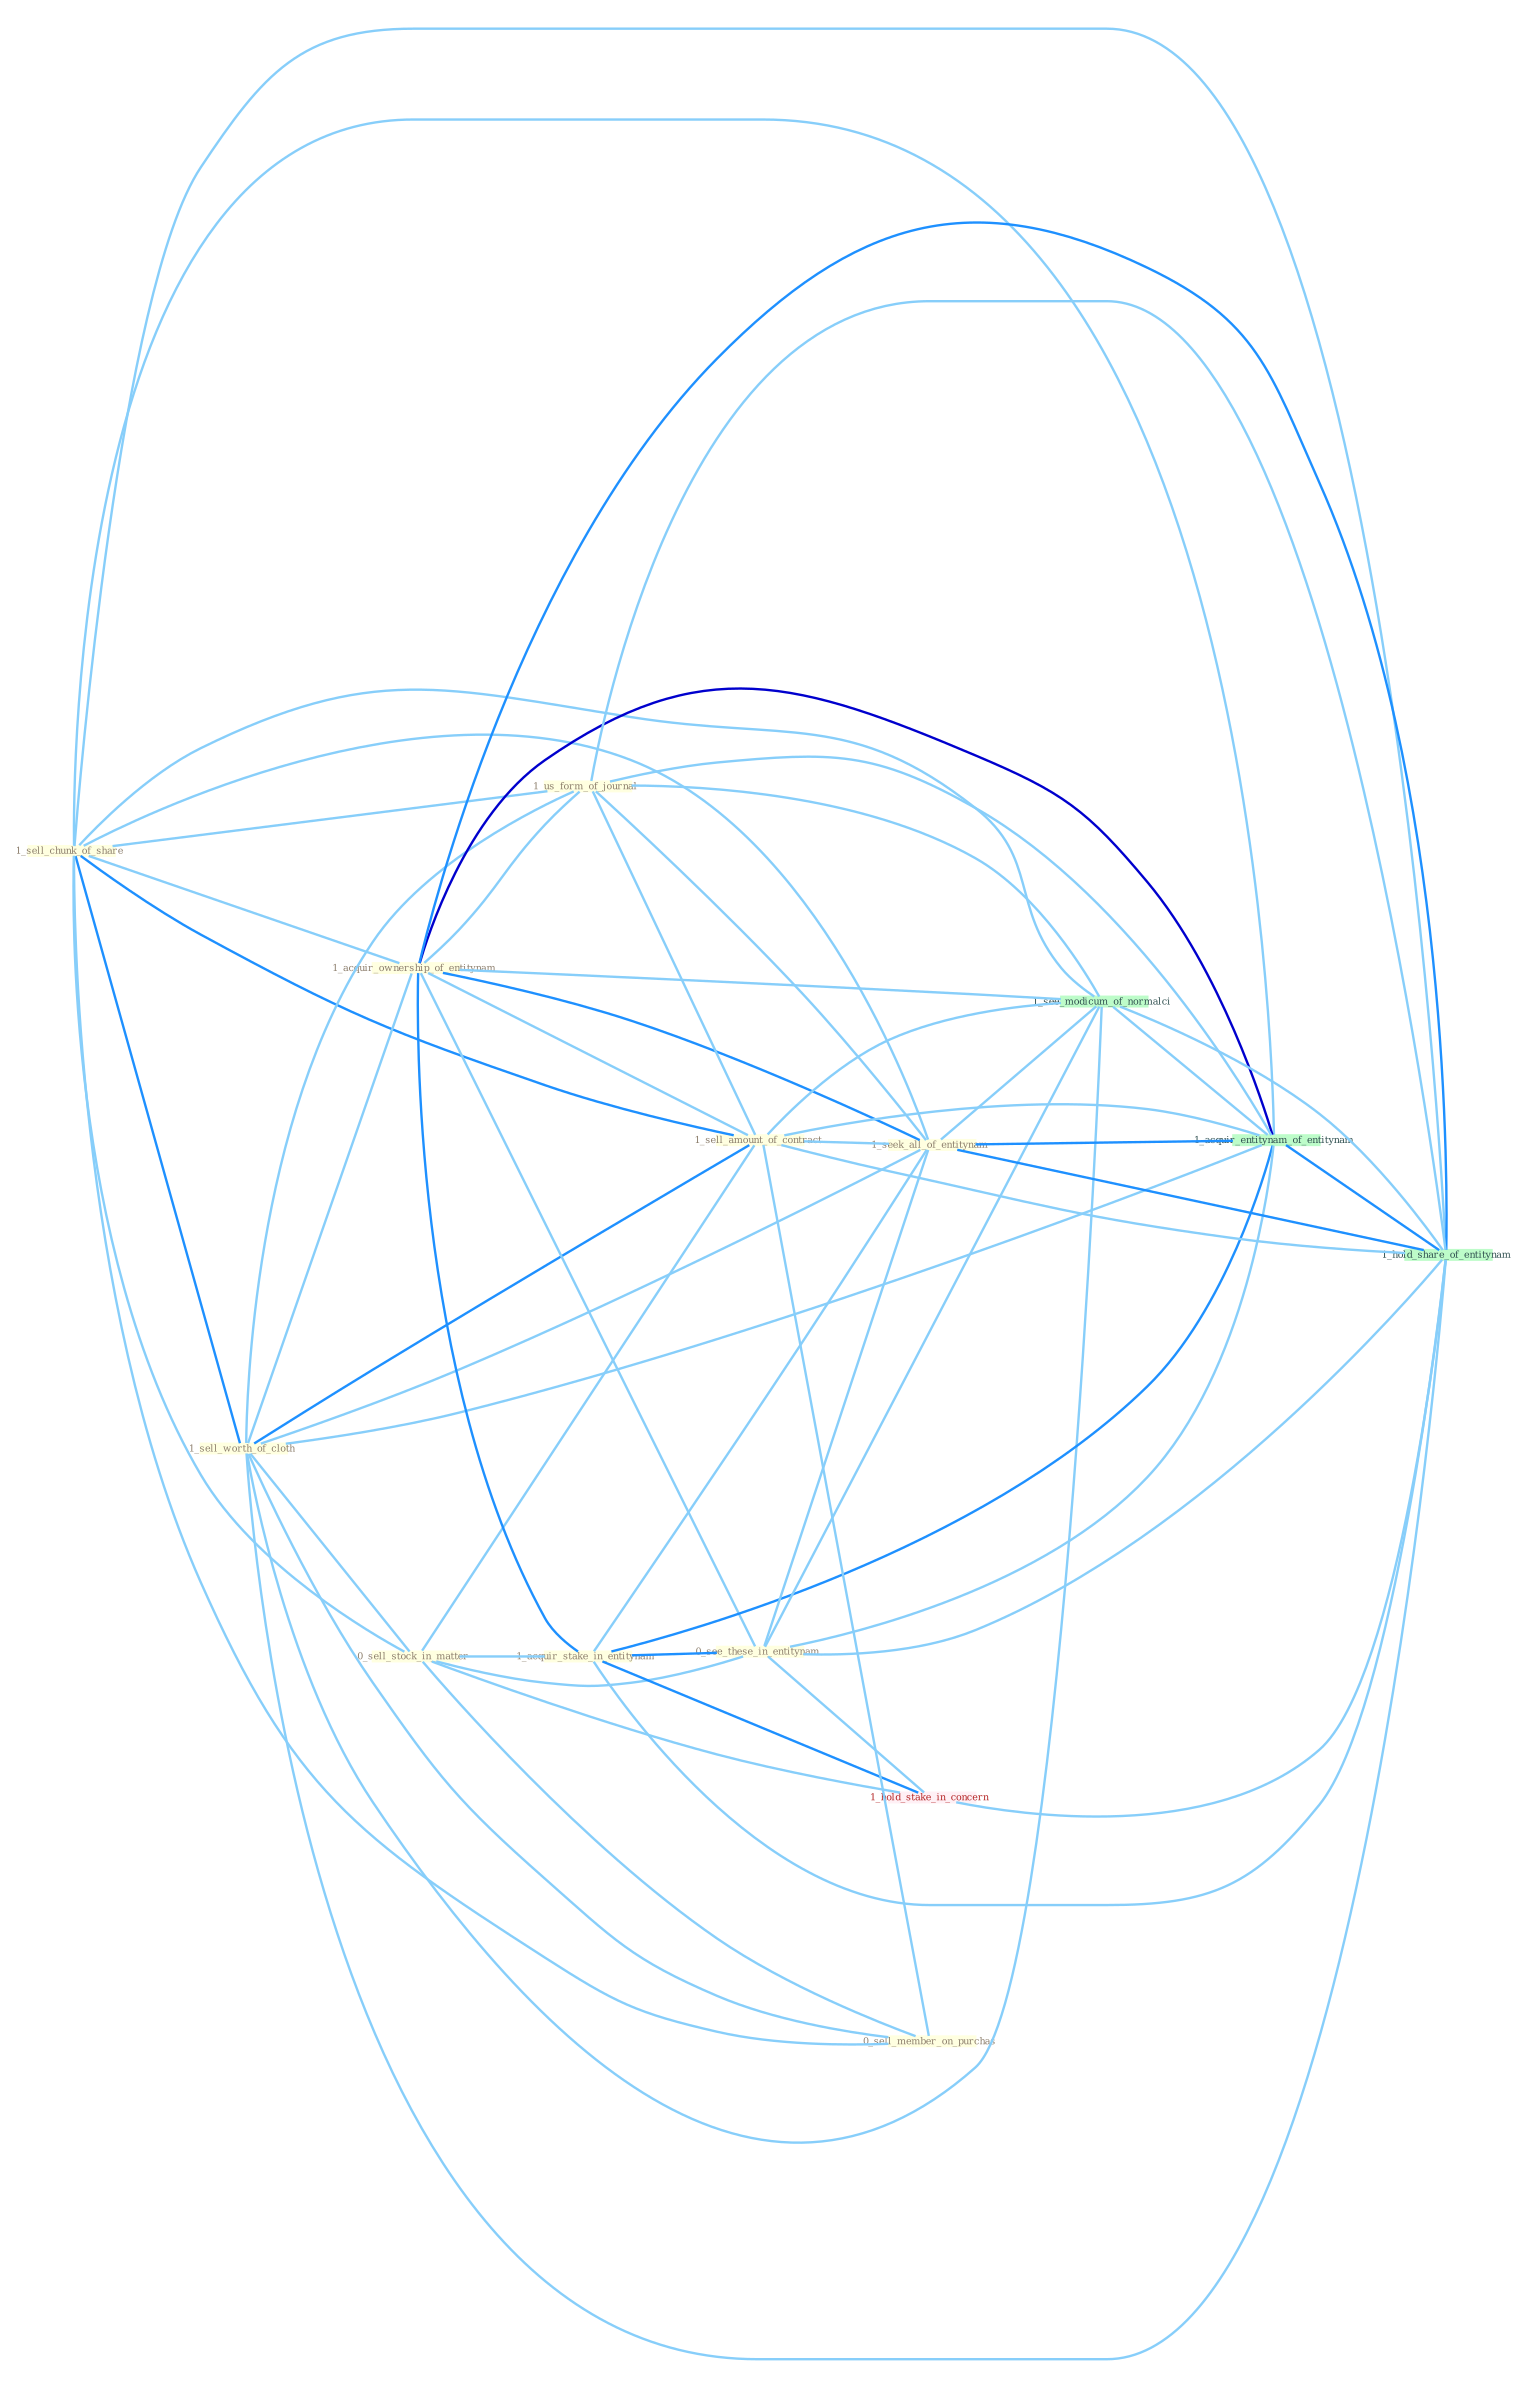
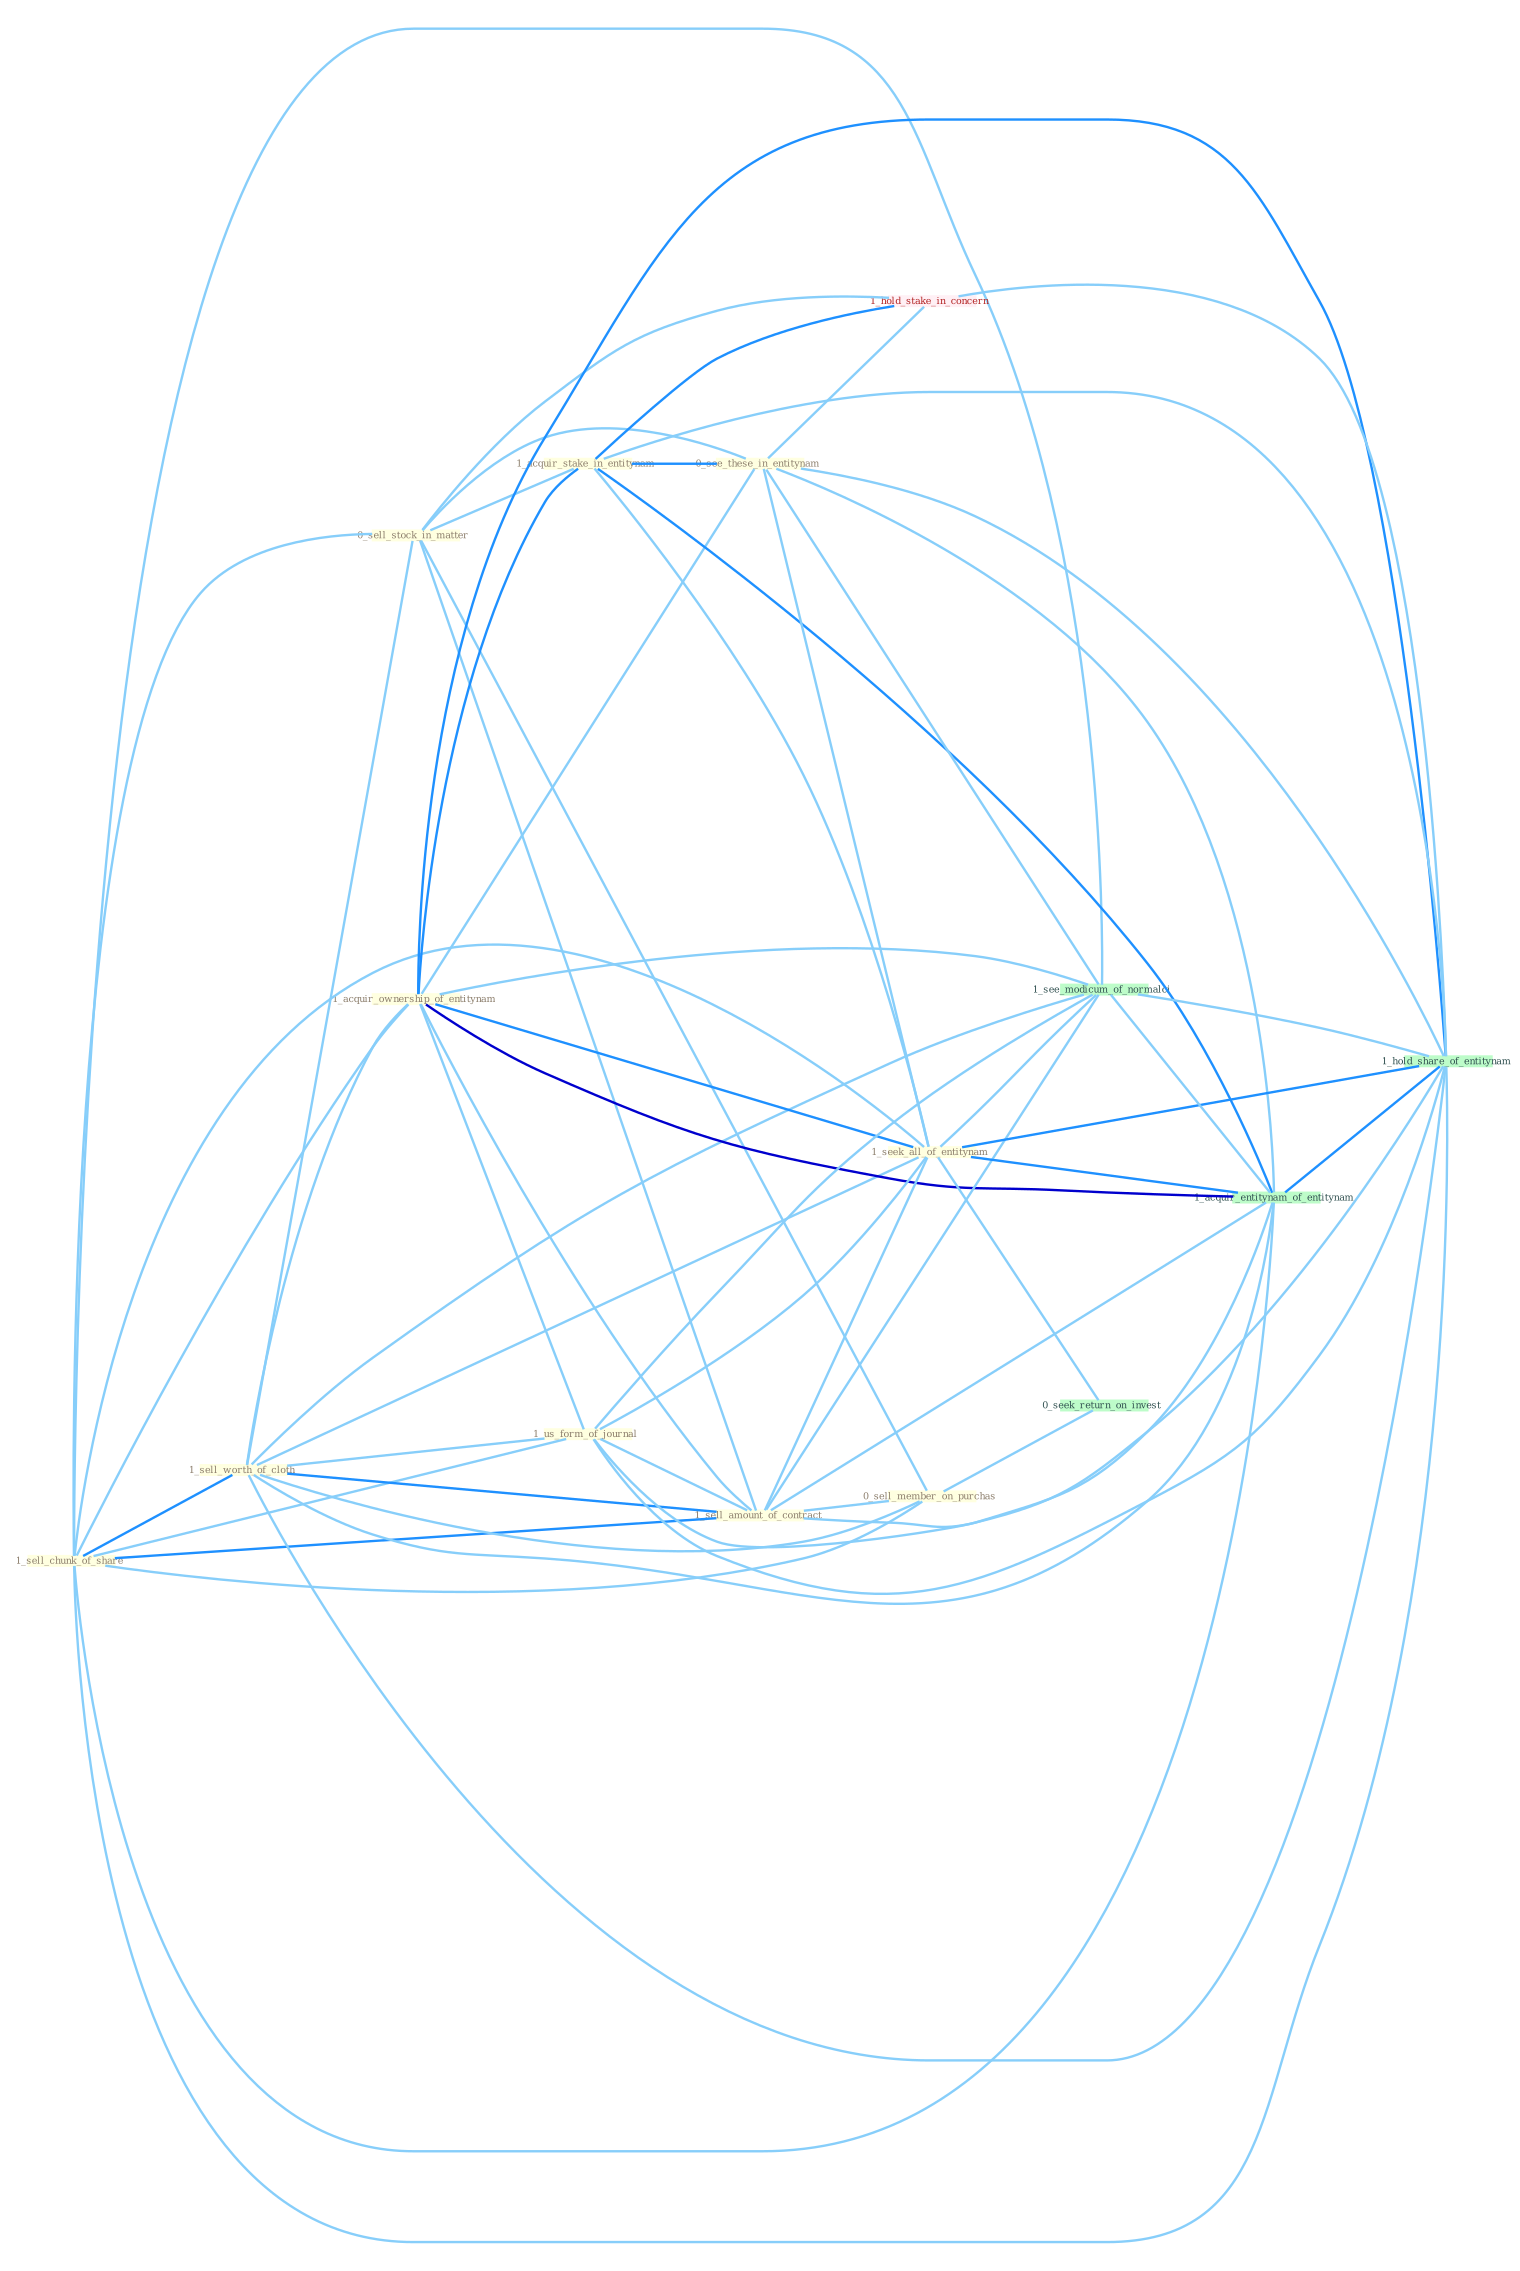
  graph {
    rankdir=LR
    node [color="#ffffe0" fixedsize=true fontcolor="#8b7d6b" fontsize=4 shape=polygon style=filled]
    edge [color="#87cefa" w=1]
    "1_sell_chunk_of_share " [height=.06 width=.5]
    "1_sell_worth_of_cloth " [height=.06 width=.5]
    "0_sell_stock_in_matter " [height=.06 width=.5]
    "1_acquir_ownership_of_entitynam " [height=.06 width=.5]
    "1_acquir_stake_in_entitynam " [height=.06 width=.5]
    "1_us_form_of_journal " [height=.06 width=.5]
    "0_see_these_in_entitynam " [height=.06 width=.5]
    "1_sell_amount_of_contract " [height=.06 width=.5]
    "0_sell_member_on_purchas " [height=.06 width=.5]
    "1_seek_all_of_entitynam " [height=.06 width=.5]
    "1_hold_stake_in_concern " [color="#fff0f5" fontcolor="#b22222" height=.06 width=.5]
    "1_see_modicum_of_normalci " [color="#BDFCC9" fontcolor="#2f4f4f" height=.06 width=.5]
    "1_acquir_entitynam_of_entitynam " [color="#BDFCC9" fontcolor="#2f4f4f" height=.06 width=.5]
    "1_hold_share_of_entitynam " [color="#BDFCC9" fontcolor="#2f4f4f" height=.06 width=.5]
+   "0_seek_return_on_invest " [color="#BDFCC9" fontcolor="#2f4f4f" height=.06 width=.5]
    subgraph sub_1 {
      "1_sell_chunk_of_share "
      "1_sell_worth_of_cloth "
      "0_sell_stock_in_matter "
      "1_acquir_ownership_of_entitynam "
      "1_acquir_stake_in_entitynam "
      "1_us_form_of_journal "
      "0_see_these_in_entitynam "
      "1_sell_amount_of_contract "
      "0_sell_member_on_purchas "
      "1_seek_all_of_entitynam "
    }
    subgraph sub_2 {
      "1_hold_stake_in_concern "
    }
    "1_sell_chunk_of_share " -- "1_sell_worth_of_cloth " [color="#1e90ff" w=2]
    "1_sell_chunk_of_share " -- "0_sell_stock_in_matter "
    "1_sell_chunk_of_share " -- "1_acquir_ownership_of_entitynam "
    "1_sell_chunk_of_share " -- "1_us_form_of_journal "
    "1_sell_chunk_of_share " -- "1_sell_amount_of_contract " [color="#1e90ff" w=2]
    "1_sell_chunk_of_share " -- "0_sell_member_on_purchas "
    "1_sell_chunk_of_share " -- "1_seek_all_of_entitynam "
    "1_sell_chunk_of_share " -- "1_see_modicum_of_normalci "
    "1_sell_chunk_of_share " -- "1_acquir_entitynam_of_entitynam "
    "1_sell_chunk_of_share " -- "1_hold_share_of_entitynam "
    "1_sell_worth_of_cloth " -- "0_sell_stock_in_matter "
    "1_sell_worth_of_cloth " -- "1_acquir_ownership_of_entitynam "
    "1_sell_worth_of_cloth " -- "1_us_form_of_journal "
    "1_sell_worth_of_cloth " -- "1_sell_amount_of_contract " [color="#1e90ff" w=2]
    "1_sell_worth_of_cloth " -- "0_sell_member_on_purchas "
    "1_sell_worth_of_cloth " -- "1_seek_all_of_entitynam "
    "1_sell_worth_of_cloth " -- "1_see_modicum_of_normalci "
    "1_sell_worth_of_cloth " -- "1_acquir_entitynam_of_entitynam "
    "1_sell_worth_of_cloth " -- "1_hold_share_of_entitynam "
    "0_sell_stock_in_matter " -- "1_acquir_stake_in_entitynam "
    "0_sell_stock_in_matter " -- "0_see_these_in_entitynam "
    "0_sell_stock_in_matter " -- "1_sell_amount_of_contract "
    "0_sell_stock_in_matter " -- "0_sell_member_on_purchas "
    "0_sell_stock_in_matter " -- "1_hold_stake_in_concern "
    "1_acquir_ownership_of_entitynam " -- "1_acquir_stake_in_entitynam " [color="#1e90ff" w=2]
    "1_acquir_ownership_of_entitynam " -- "1_us_form_of_journal "
    "1_acquir_ownership_of_entitynam " -- "0_see_these_in_entitynam "
    "1_acquir_ownership_of_entitynam " -- "1_sell_amount_of_contract "
    "1_acquir_ownership_of_entitynam " -- "1_seek_all_of_entitynam " [color="#1e90ff" w=2]
    "1_acquir_ownership_of_entitynam " -- "1_see_modicum_of_normalci "
    "1_acquir_ownership_of_entitynam " -- "1_acquir_entitynam_of_entitynam " [color="#0000cd" w=3]
    "1_acquir_ownership_of_entitynam " -- "1_hold_share_of_entitynam " [color="#1e90ff" w=2]
    "1_acquir_stake_in_entitynam " -- "0_see_these_in_entitynam " [color="#1e90ff" w=2]
    "1_acquir_stake_in_entitynam " -- "1_seek_all_of_entitynam "
    "1_acquir_stake_in_entitynam " -- "1_hold_stake_in_concern " [color="#1e90ff" w=2]
    "1_acquir_stake_in_entitynam " -- "1_acquir_entitynam_of_entitynam " [color="#1e90ff" w=2]
    "1_acquir_stake_in_entitynam " -- "1_hold_share_of_entitynam "
    "1_us_form_of_journal " -- "1_sell_amount_of_contract "
    "1_us_form_of_journal " -- "1_seek_all_of_entitynam "
    "1_us_form_of_journal " -- "1_see_modicum_of_normalci "
    "1_us_form_of_journal " -- "1_acquir_entitynam_of_entitynam "
    "1_us_form_of_journal " -- "1_hold_share_of_entitynam "
    "0_see_these_in_entitynam " -- "1_seek_all_of_entitynam "
    "0_see_these_in_entitynam " -- "1_hold_stake_in_concern "
    "0_see_these_in_entitynam " -- "1_see_modicum_of_normalci "
    "0_see_these_in_entitynam " -- "1_acquir_entitynam_of_entitynam "
    "0_see_these_in_entitynam " -- "1_hold_share_of_entitynam "
    "1_sell_amount_of_contract " -- "0_sell_member_on_purchas "
    "1_sell_amount_of_contract " -- "1_seek_all_of_entitynam "
    "1_sell_amount_of_contract " -- "1_see_modicum_of_normalci "
    "1_sell_amount_of_contract " -- "1_acquir_entitynam_of_entitynam "
    "1_sell_amount_of_contract " -- "1_hold_share_of_entitynam "
+   "0_sell_member_on_purchas " -- "0_seek_return_on_invest "
    "1_seek_all_of_entitynam " -- "1_see_modicum_of_normalci "
    "1_seek_all_of_entitynam " -- "1_acquir_entitynam_of_entitynam " [color="#1e90ff" w=2]
    "1_seek_all_of_entitynam " -- "1_hold_share_of_entitynam " [color="#1e90ff" w=2]
+   "1_seek_all_of_entitynam " -- "0_seek_return_on_invest "
    "1_hold_stake_in_concern " -- "1_hold_share_of_entitynam "
    "1_see_modicum_of_normalci " -- "1_acquir_entitynam_of_entitynam "
    "1_see_modicum_of_normalci " -- "1_hold_share_of_entitynam "
    "1_acquir_entitynam_of_entitynam " -- "1_hold_share_of_entitynam " [color="#1e90ff" w=2]
  }
